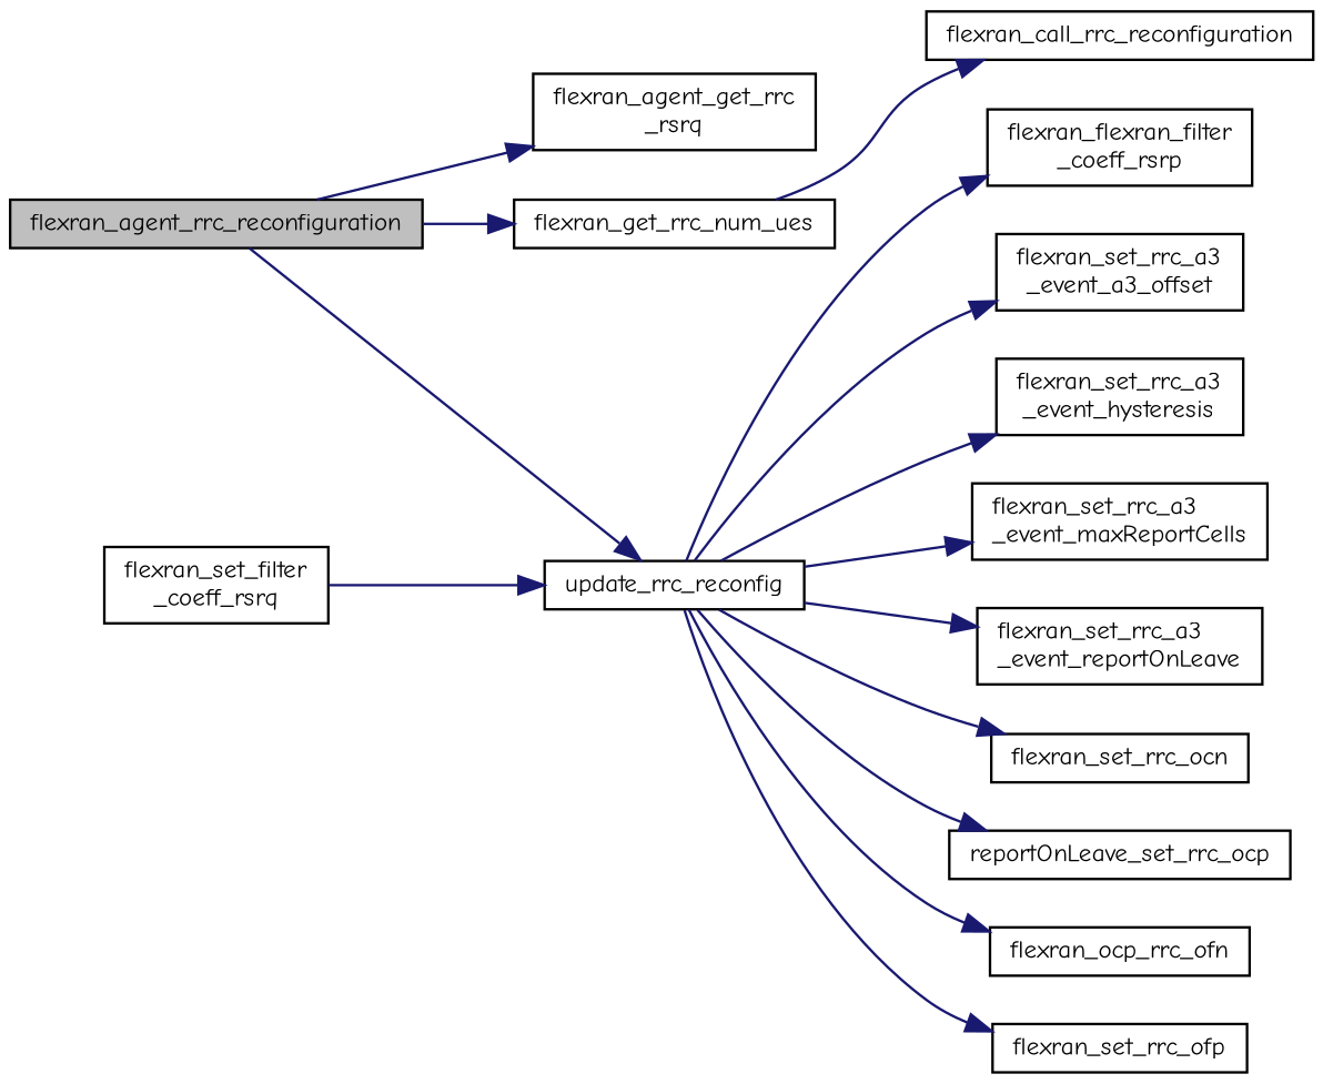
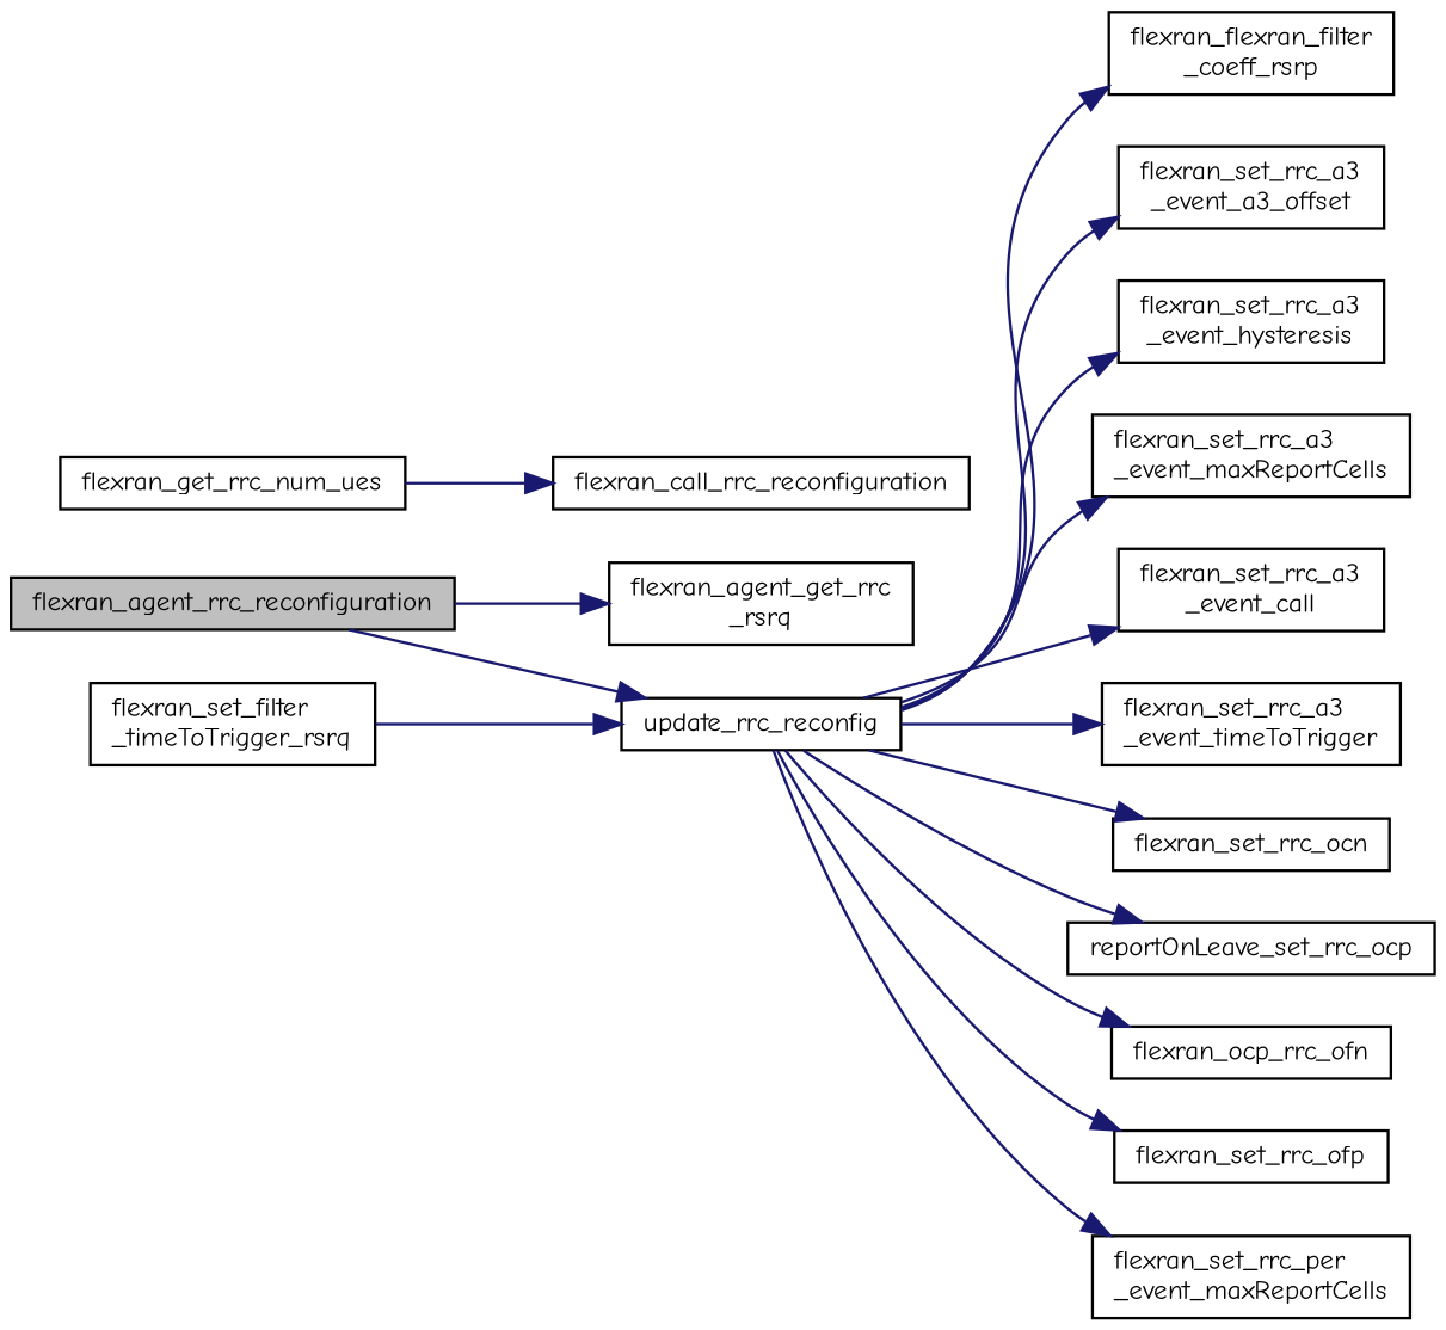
  digraph {
    fontname="Comic Neue"
    rankdir=LR
    node [color=black fillcolor=white fontname="Comic Neue" fontsize=10 shape=record style=filled]
    edge [color=midnightblue fontname="Comic Neue" fontsize=10 labelfontname=Helvetica labelfontsize=10 style=solid]
    n1 [fillcolor=grey75 fontcolor=black height=0.2 label=flexran_agent_rrc_reconfiguration width=0.4]
    n2 [height=0.2 label="flexran_agent_get_rrc\l_rsrq" width=0.4]
    n3 [height=0.2 label=flexran_get_rrc_num_ues width=0.4]
    n4 [height=0.2 label=update_rrc_reconfig width=0.4]
    n5 [height=0.2 label=flexran_call_rrc_reconfiguration width=0.4]
    n6 [height=0.2 label="flexran_flexran_filter\l_coeff_rsrp" width=0.4]
    n7 [height=0.2 label="flexran_set_rrc_a3\l_event_a3_offset" width=0.4]
    n8 [height=0.2 label="flexran_set_rrc_a3\l_event_hysteresis" width=0.4]
    n9 [height=0.2 label="flexran_set_rrc_a3\l_event_maxReportCells" width=0.4]
-   n10 [height=0.2 label="flexran_set_rrc_a3\l_event_reportOnLeave" width=0.4]
+   n10 [height=0.2 label="flexran_set_rrc_a3\l_event_call" width=0.4]
+   n11 [height=0.2 label="flexran_set_rrc_a3\l_event_timeToTrigger" width=0.4]
    n12 [height=0.2 label=flexran_set_rrc_ocn width=0.4]
    n13 [height=0.2 label=reportOnLeave_set_rrc_ocp width=0.4]
    n14 [height=0.2 label=flexran_ocp_rrc_ofn width=0.4]
    n15 [height=0.2 label=flexran_set_rrc_ofp width=0.4]
-   n17 [height=0.2 label="flexran_set_filter\l_coeff_rsrq" width=0.4]
+   n16 [height=0.2 label="flexran_set_rrc_per\l_event_maxReportCells" width=0.4]
+   n17 [height=0.2 label="flexran_set_filter\l_timeToTrigger_rsrq" width=0.4]
    n1 -> n2
-   n1 -> n3
    n1 -> n4
    n3 -> n5
    n4 -> n6
    n4 -> n7
    n4 -> n8
    n4 -> n9
    n4 -> n10
+   n4 -> n11
    n4 -> n12
    n4 -> n13
    n4 -> n14
    n4 -> n15
+   n4 -> n16
    n17 -> n4
  }
